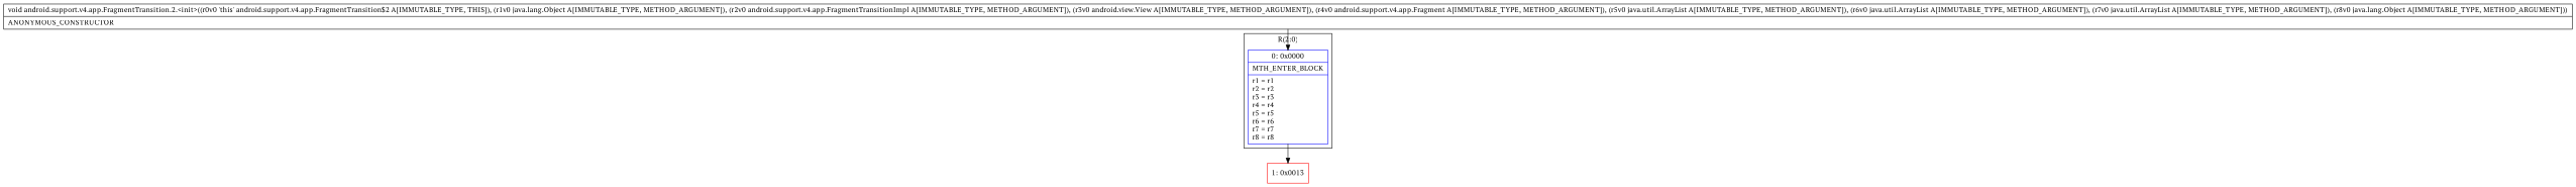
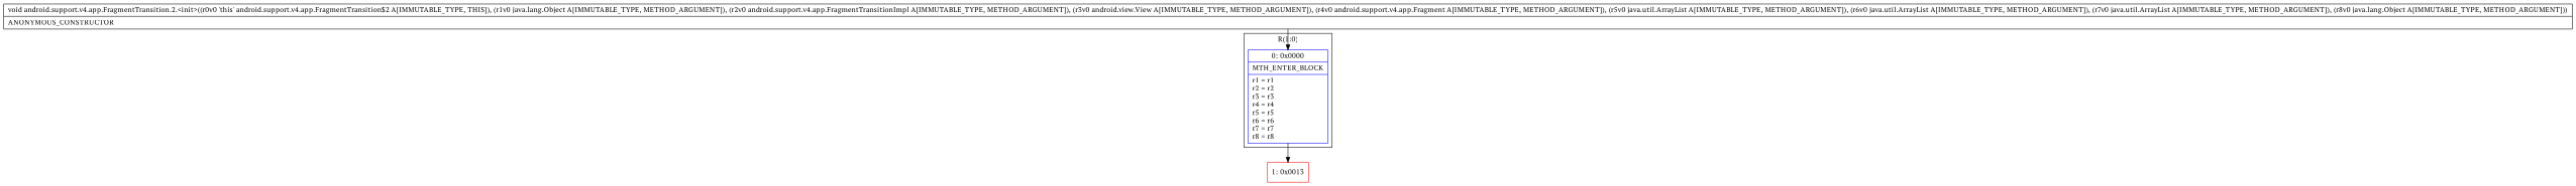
  digraph {
    fontname="PT Serif"
    node [shape=record fontname="PT Serif"]
    edge [fontname="PT Serif"]
    n1 [color=blue label="{0\:\ 0x0000|MTH_ENTER_BLOCK\l|r1 = r1\lr2 = r2\lr3 = r3\lr4 = r4\lr5 = r5\lr6 = r6\lr7 = r7\lr8 = r8\l}"]
    n2 [color=red label="{1\:\ 0x0013}"]
    n3 [label="{void android.support.v4.app.FragmentTransition.2.\<init\>((r0v0 'this' android.support.v4.app.FragmentTransition$2 A[IMMUTABLE_TYPE, THIS]), (r1v0 java.lang.Object A[IMMUTABLE_TYPE, METHOD_ARGUMENT]), (r2v0 android.support.v4.app.FragmentTransitionImpl A[IMMUTABLE_TYPE, METHOD_ARGUMENT]), (r3v0 android.view.View A[IMMUTABLE_TYPE, METHOD_ARGUMENT]), (r4v0 android.support.v4.app.Fragment A[IMMUTABLE_TYPE, METHOD_ARGUMENT]), (r5v0 java.util.ArrayList A[IMMUTABLE_TYPE, METHOD_ARGUMENT]), (r6v0 java.util.ArrayList A[IMMUTABLE_TYPE, METHOD_ARGUMENT]), (r7v0 java.util.ArrayList A[IMMUTABLE_TYPE, METHOD_ARGUMENT]), (r8v0 java.lang.Object A[IMMUTABLE_TYPE, METHOD_ARGUMENT]))  | ANONYMOUS_CONSTRUCTOR\l}"]
    subgraph cluster_1 {
-     label="R(2:0)"
+     label="R(1:0)"
      n1
    }
    n1 -> n2
    n3 -> n1
  }
